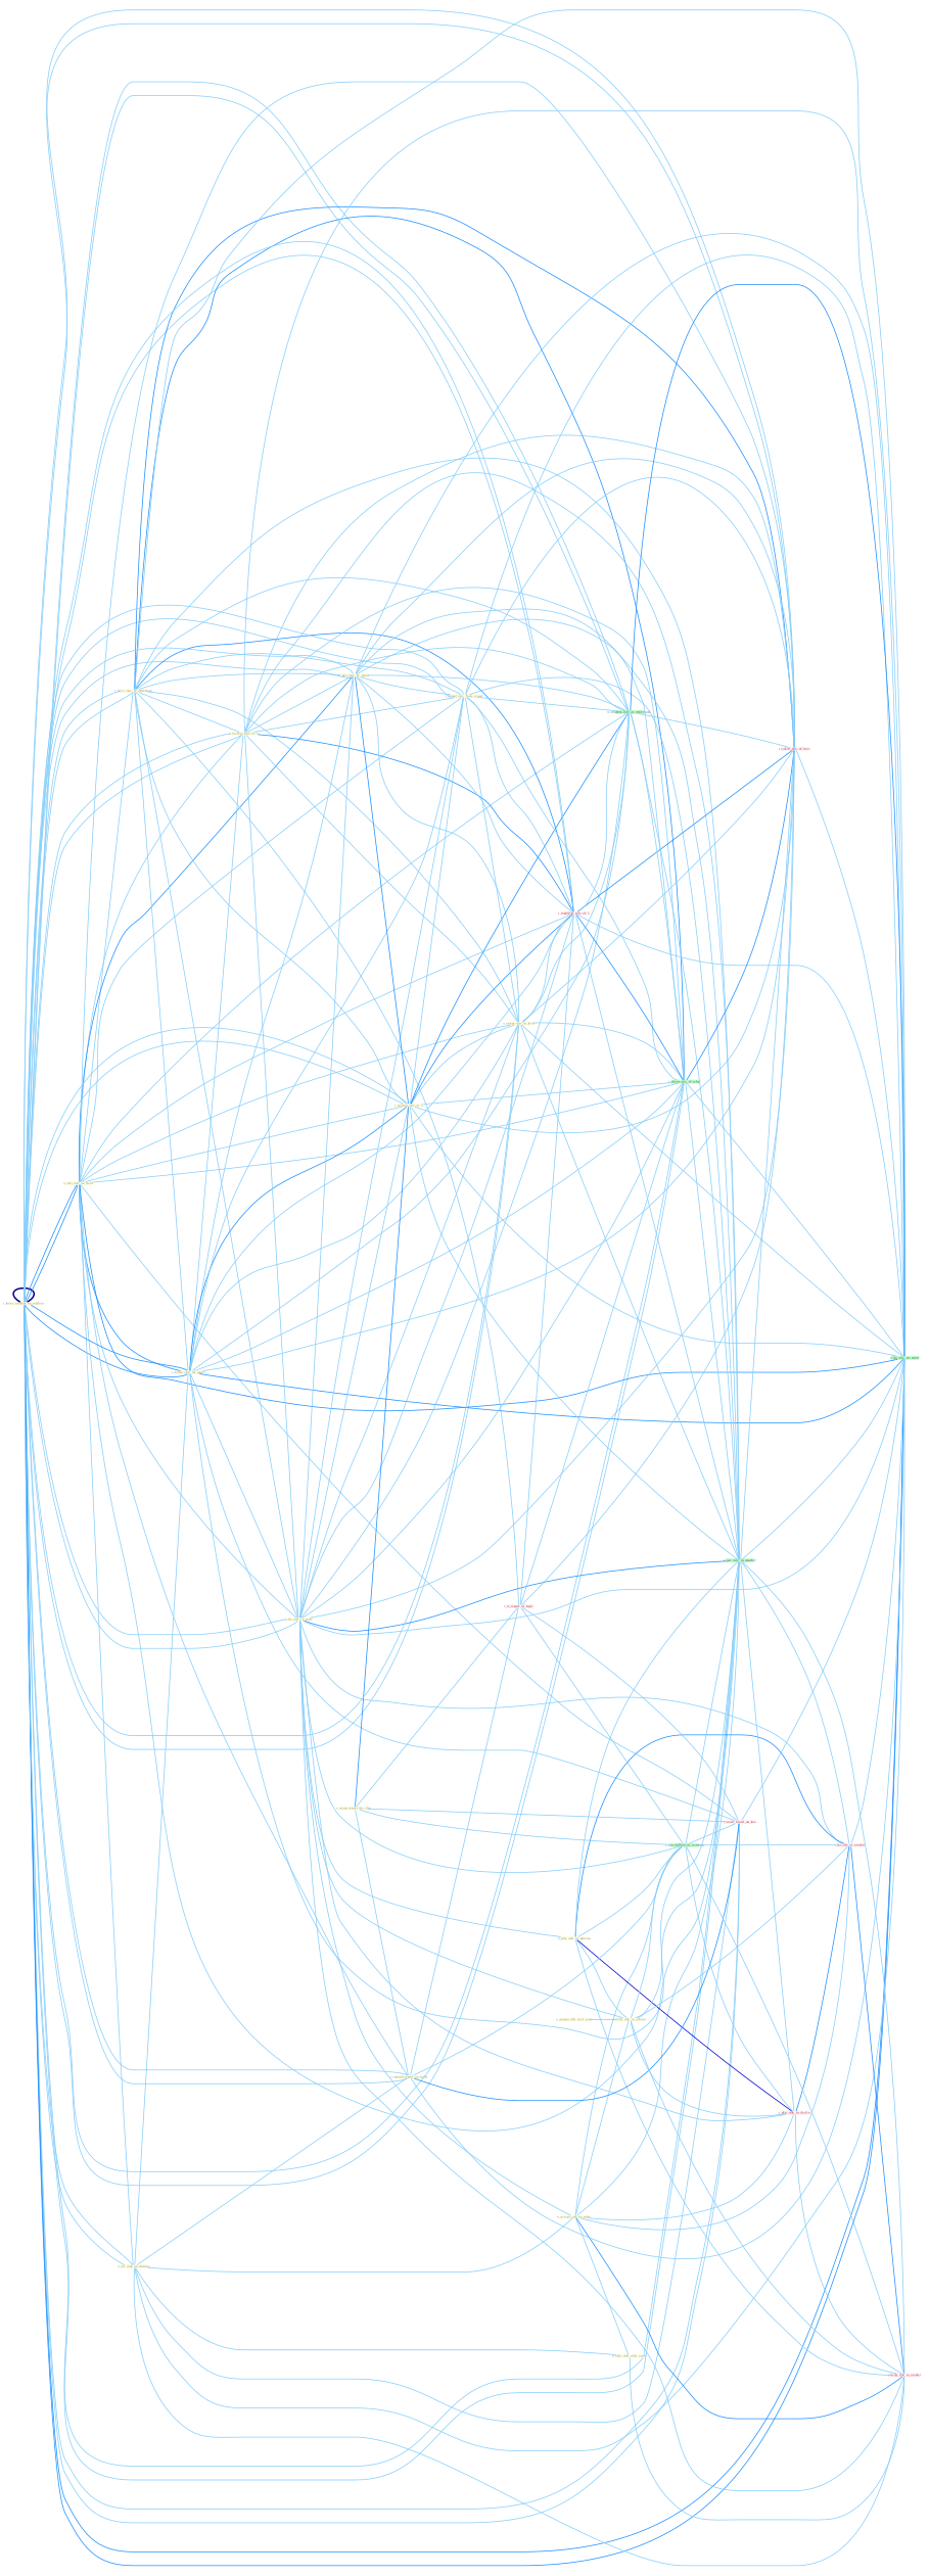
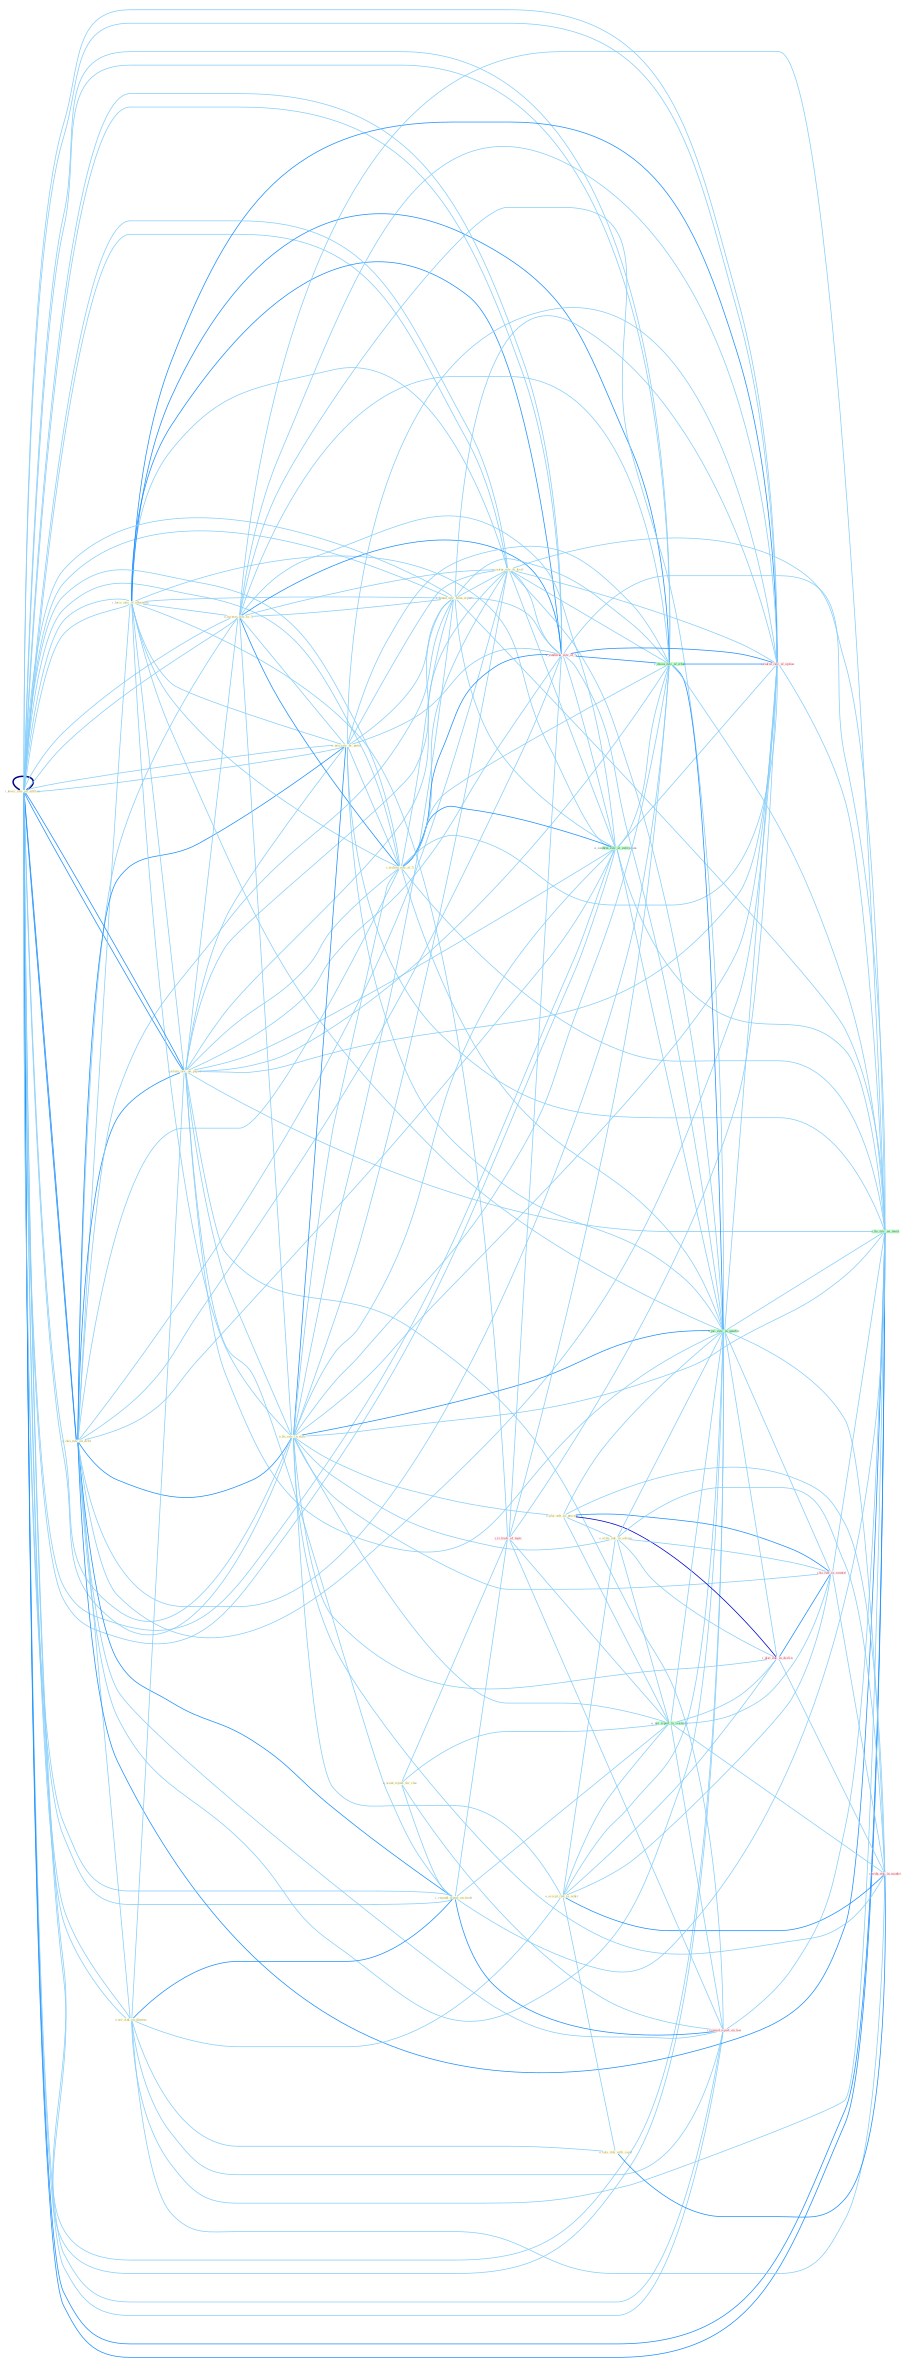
  graph {
    fontname="Playfair Display"
    rankdir=LR
    node [color="#ffffe0" fixedsize=true fontcolor="#8b7d6b" fontname="Playfair Display" fontsize=4 shape=polygon style=filled]
    edge [color="#87cefa" fontname="Playfair Display" w=1]
-   "1_lower_rate_on_million " [height=.06 width=.5 label="1_lower_confirm_on_million"]
+   "1_lower_rate_on_million " [height=.06 width=.5]
    "0_rais_rate_on_debt " [height=.06 width=.5]
    "1_have_rate_of_othernum " [height=.06 width=.5]
    "0_see_risk_on_dimens " [height=.06 width=.5]
    "1_retain_rate_on_paper " [height=.06 width=.5]
    "0_increas_rate_to_% " [height=.06 width=.5]
    "0_fix_rate_in_state " [height=.06 width=.5]
    "0_rais_rate_by_point " [height=.06 width=.5]
    "0_accept_risk_in_order " [height=.06 width=.5]
    "0_reckon_rate_at_% " [height=.06 width=.5]
    "0_plai_role_in_process " [height=.06 width=.5]
    "0_scour_report_for_clue " [height=.06 width=.5]
    n13 [height=.06 label="1_found_rate_from_report" width=.5]
    "1_expand_report_on_trade " [height=.06 width=.5]
    "0_take_risk_with_capit " [height=.06 width=.5]
-   "0_propos_rule_next_year " [height=.06 width=.5]
    "0_write_rule_in_advanc " [height=.06 width=.5]
    "0_restor_rate_to_level " [height=.06 width=.5]
-   "1_is_report_of_topic " [color="#fff0f5" fontcolor="#b22222" height=.06 width=.5]
+   "1_is_report_of_topic " [color="#fff0f5" fontcolor="#b22222" height=.06 width=.5 label="1_is_trade_of_topic"]
    "1_establish_rate_of_% " [color="#fff0f5" fontcolor="#b22222" height=.06 width=.5]
-   "1_await_report_on_loss " [color="#fff0f5" fontcolor="#b22222" height=.06 width=.5]
-   "1_calcul_rate_of_option " [color="#fff0f5" fontcolor="#b22222" height=.06 width=.5 label="1_calcul_rate_of_have"]
+   "1_await_report_on_loss " [color="#fff0f5" fontcolor="#b22222" height=.06 width=.5 label="1_expand_report_on_loss"]
+   "1_calcul_rate_of_option " [color="#fff0f5" fontcolor="#b22222" height=.06 width=.5]
    "1_plai_role_in_declin " [color="#fff0f5" fontcolor="#b22222" height=.06 width=.5]
    "1_ha_role_in_countri " [color="#fff0f5" fontcolor="#b22222" height=.06 width=.5]
    "1_hedg_risk_in_market " [color="#fff0f5" fontcolor="#b22222" height=.06 width=.5]
    "0_confirm_rate_at_entitynam " [color="#BDFCC9" fontcolor="#2f4f4f" height=.06 width=.5]
    "0_choos_rate_of_rebat " [color="#BDFCC9" fontcolor="#2f4f4f" height=.06 width=.5]
    "0_pai_rate_in_quarter " [color="#BDFCC9" fontcolor="#2f4f4f" height=.06 width=.5]
    "0_ha_rate_on_morn " [color="#BDFCC9" fontcolor="#2f4f4f" height=.06 width=.5]
-   "0_ran_report_in_yearnum " [color="#BDFCC9" fontcolor="#2f4f4f" height=.06 width=.5 label="0_ran_million_in_yearnum"]
+   "0_ran_report_in_yearnum " [color="#BDFCC9" fontcolor="#2f4f4f" height=.06 width=.5]
    subgraph sub_1 {
      "1_lower_rate_on_million "
      "0_rais_rate_on_debt "
      "1_have_rate_of_othernum "
      "0_see_risk_on_dimens "
      "1_retain_rate_on_paper "
      "0_increas_rate_to_% "
      "0_fix_rate_in_state "
      "0_rais_rate_by_point "
      "0_accept_risk_in_order "
      "0_reckon_rate_at_% "
      "0_plai_role_in_process "
      "0_scour_report_for_clue "
      n13
      "1_expand_report_on_trade "
      "0_take_risk_with_capit "
-     "0_propos_rule_next_year "
      "0_write_rule_in_advanc "
      "0_restor_rate_to_level "
    }
    subgraph sub_2 {
      "1_lower_rate_on_million "
      "1_is_report_of_topic "
      "1_establish_rate_of_% "
      "1_await_report_on_loss "
      "1_calcul_rate_of_option "
      "1_plai_role_in_declin "
      "1_ha_role_in_countri "
      "1_hedg_risk_in_market "
    }
    "1_lower_rate_on_million " -- "1_lower_rate_on_million " [color="#000080" style=bold w=4]
    "1_lower_rate_on_million " -- "0_rais_rate_on_debt " [color="#1e90ff" w=2]
    "1_lower_rate_on_million " -- "1_have_rate_of_othernum "
    "1_lower_rate_on_million " -- "0_see_risk_on_dimens "
    "1_lower_rate_on_million " -- "1_retain_rate_on_paper " [color="#1e90ff" w=2]
    "1_lower_rate_on_million " -- "0_increas_rate_to_% "
    "1_lower_rate_on_million " -- "0_fix_rate_in_state "
    "1_lower_rate_on_million " -- "0_rais_rate_by_point "
    "1_lower_rate_on_million " -- "0_reckon_rate_at_% "
    "1_lower_rate_on_million " -- n13
    "1_lower_rate_on_million " -- "1_expand_report_on_trade "
    "1_lower_rate_on_million " -- "0_restor_rate_to_level "
    "1_lower_rate_on_million " -- "1_establish_rate_of_% "
    "1_lower_rate_on_million " -- "1_await_report_on_loss "
    "1_lower_rate_on_million " -- "1_await_report_on_loss "
    "1_lower_rate_on_million " -- "1_calcul_rate_of_option "
    "1_lower_rate_on_million " -- "1_calcul_rate_of_option "
    "1_lower_rate_on_million " -- "0_confirm_rate_at_entitynam "
    "1_lower_rate_on_million " -- "0_confirm_rate_at_entitynam "
    "1_lower_rate_on_million " -- "0_choos_rate_of_rebat "
    "1_lower_rate_on_million " -- "0_choos_rate_of_rebat "
    "1_lower_rate_on_million " -- "0_pai_rate_in_quarter "
    "1_lower_rate_on_million " -- "0_pai_rate_in_quarter "
    "1_lower_rate_on_million " -- "0_ha_rate_on_morn " [color="#1e90ff" w=2]
    "1_lower_rate_on_million " -- "0_ha_rate_on_morn " [color="#1e90ff" w=2]
    "0_rais_rate_on_debt " -- "1_lower_rate_on_million " [color="#1e90ff" w=2]
    "0_rais_rate_on_debt " -- "1_have_rate_of_othernum "
    "0_rais_rate_on_debt " -- "0_see_risk_on_dimens "
    "0_rais_rate_on_debt " -- "1_retain_rate_on_paper " [color="#1e90ff" w=2]
    "0_rais_rate_on_debt " -- "0_increas_rate_to_% "
-   "0_rais_rate_on_debt " -- "0_fix_rate_in_state "
+   "0_rais_rate_on_debt " -- "0_fix_rate_in_state " [color="#1e90ff"]
    "0_rais_rate_on_debt " -- "0_rais_rate_by_point " [color="#1e90ff" w=2]
    "0_rais_rate_on_debt " -- "0_reckon_rate_at_% "
    "0_rais_rate_on_debt " -- n13
-   "0_rais_rate_on_debt " -- "1_expand_report_on_trade "
+   "0_rais_rate_on_debt " -- "1_expand_report_on_trade " [color="#1e90ff"]
    "0_rais_rate_on_debt " -- "0_restor_rate_to_level "
    "0_rais_rate_on_debt " -- "1_establish_rate_of_% "
    "0_rais_rate_on_debt " -- "1_await_report_on_loss "
    "0_rais_rate_on_debt " -- "1_calcul_rate_of_option "
    "0_rais_rate_on_debt " -- "0_confirm_rate_at_entitynam "
    "0_rais_rate_on_debt " -- "0_choos_rate_of_rebat "
    "0_rais_rate_on_debt " -- "0_pai_rate_in_quarter "
    "0_rais_rate_on_debt " -- "0_ha_rate_on_morn " [color="#1e90ff" w=2]
    "1_have_rate_of_othernum " -- "1_lower_rate_on_million "
    "1_have_rate_of_othernum " -- "1_retain_rate_on_paper "
    "1_have_rate_of_othernum " -- "0_increas_rate_to_% "
    "1_have_rate_of_othernum " -- "0_fix_rate_in_state "
    "1_have_rate_of_othernum " -- "0_rais_rate_by_point "
    "1_have_rate_of_othernum " -- "0_reckon_rate_at_% "
    "1_have_rate_of_othernum " -- n13
    "1_have_rate_of_othernum " -- "0_restor_rate_to_level "
    "1_have_rate_of_othernum " -- "1_is_report_of_topic "
    "1_have_rate_of_othernum " -- "1_establish_rate_of_% " [color="#1e90ff" w=2]
    "1_have_rate_of_othernum " -- "1_calcul_rate_of_option " [color="#1e90ff" w=2]
    "1_have_rate_of_othernum " -- "0_confirm_rate_at_entitynam "
    "1_have_rate_of_othernum " -- "0_choos_rate_of_rebat " [color="#1e90ff" w=2]
    "1_have_rate_of_othernum " -- "0_pai_rate_in_quarter "
-   "1_have_rate_of_othernum " -- "0_ha_rate_on_morn "
    "0_see_risk_on_dimens " -- "1_lower_rate_on_million "
    "0_see_risk_on_dimens " -- "1_retain_rate_on_paper "
    "0_see_risk_on_dimens " -- "0_accept_risk_in_order "
-   "0_see_risk_on_dimens " -- "1_expand_report_on_trade "
+   "0_see_risk_on_dimens " -- "1_expand_report_on_trade " [color="#1e90ff"]
    "0_see_risk_on_dimens " -- "0_take_risk_with_capit "
    "0_see_risk_on_dimens " -- "1_await_report_on_loss "
    "0_see_risk_on_dimens " -- "1_hedg_risk_in_market "
    "0_see_risk_on_dimens " -- "0_ha_rate_on_morn "
    "1_retain_rate_on_paper " -- "1_lower_rate_on_million " [color="#1e90ff" w=2]
    "1_retain_rate_on_paper " -- "0_increas_rate_to_% "
    "1_retain_rate_on_paper " -- "0_fix_rate_in_state "
    "1_retain_rate_on_paper " -- "0_rais_rate_by_point "
-   "1_retain_rate_on_paper " -- "0_reckon_rate_at_% " [color="#1e90ff"]
+   "1_retain_rate_on_paper " -- "0_reckon_rate_at_% "
    "1_retain_rate_on_paper " -- n13
+   "1_retain_rate_on_paper " -- "1_expand_report_on_trade "
    "1_retain_rate_on_paper " -- "0_restor_rate_to_level "
    "1_retain_rate_on_paper " -- "1_establish_rate_of_% "
    "1_retain_rate_on_paper " -- "1_await_report_on_loss "
    "1_retain_rate_on_paper " -- "1_calcul_rate_of_option "
    "1_retain_rate_on_paper " -- "0_confirm_rate_at_entitynam "
    "1_retain_rate_on_paper " -- "0_choos_rate_of_rebat "
    "1_retain_rate_on_paper " -- "0_pai_rate_in_quarter "
-   "1_retain_rate_on_paper " -- "0_ha_rate_on_morn " [color="#1e90ff" w=2]
+   "1_retain_rate_on_paper " -- "0_ha_rate_on_morn " [w=2]
    "0_increas_rate_to_% " -- "1_lower_rate_on_million "
    "0_increas_rate_to_% " -- "0_fix_rate_in_state "
    "0_increas_rate_to_% " -- "0_rais_rate_by_point "
-   "0_scour_report_for_clue " -- "0_reckon_rate_at_% " [color="#1e90ff" w=2]
+   "0_increas_rate_to_% " -- "0_reckon_rate_at_% " [color="#1e90ff" w=2]
    "0_increas_rate_to_% " -- n13
    "0_increas_rate_to_% " -- "0_restor_rate_to_level " [w=2]
    "0_increas_rate_to_% " -- "1_establish_rate_of_% " [color="#1e90ff" w=2]
    "0_increas_rate_to_% " -- "1_calcul_rate_of_option "
    "0_increas_rate_to_% " -- "0_confirm_rate_at_entitynam "
    "0_increas_rate_to_% " -- "0_choos_rate_of_rebat "
    "0_increas_rate_to_% " -- "0_pai_rate_in_quarter "
    "0_increas_rate_to_% " -- "0_ha_rate_on_morn "
    "0_fix_rate_in_state " -- "1_lower_rate_on_million "
-   "0_fix_rate_in_state " -- "0_rais_rate_by_point "
+   "0_fix_rate_in_state " -- "0_rais_rate_by_point " [color="#1e90ff"]
    "0_fix_rate_in_state " -- "0_accept_risk_in_order "
    "0_fix_rate_in_state " -- "0_reckon_rate_at_% "
    "0_fix_rate_in_state " -- "0_plai_role_in_process "
    "0_fix_rate_in_state " -- n13
    "0_fix_rate_in_state " -- "0_write_rule_in_advanc "
    "0_fix_rate_in_state " -- "0_restor_rate_to_level "
-   "0_fix_rate_in_state " -- "1_establish_rate_of_% "
    "0_fix_rate_in_state " -- "1_calcul_rate_of_option "
    "0_fix_rate_in_state " -- "1_plai_role_in_declin "
    "0_fix_rate_in_state " -- "1_ha_role_in_countri "
    "0_fix_rate_in_state " -- "1_hedg_risk_in_market "
    "0_fix_rate_in_state " -- "0_confirm_rate_at_entitynam "
    "0_fix_rate_in_state " -- "0_choos_rate_of_rebat "
    "0_fix_rate_in_state " -- "0_pai_rate_in_quarter " [color="#1e90ff" w=2]
    "0_fix_rate_in_state " -- "0_ha_rate_on_morn "
    "0_fix_rate_in_state " -- "0_ran_report_in_yearnum "
    "0_rais_rate_by_point " -- "1_lower_rate_on_million "
-   "0_rais_rate_by_point " -- "0_reckon_rate_at_% " [color="#1e90ff"]
+   "0_rais_rate_by_point " -- "0_reckon_rate_at_% "
    "0_rais_rate_by_point " -- n13
    "0_rais_rate_by_point " -- "0_restor_rate_to_level "
    "0_rais_rate_by_point " -- "1_establish_rate_of_% "
    "0_rais_rate_by_point " -- "1_calcul_rate_of_option "
-   "0_rais_rate_by_point " -- "0_confirm_rate_at_entitynam "
    "0_rais_rate_by_point " -- "0_choos_rate_of_rebat "
    "0_rais_rate_by_point " -- "0_pai_rate_in_quarter "
    "0_rais_rate_by_point " -- "0_ha_rate_on_morn "
    "0_accept_risk_in_order " -- "0_take_risk_with_capit "
    "0_accept_risk_in_order " -- "0_write_rule_in_advanc "
    "0_accept_risk_in_order " -- "1_plai_role_in_declin "
    "0_accept_risk_in_order " -- "1_ha_role_in_countri "
    "0_accept_risk_in_order " -- "1_hedg_risk_in_market " [color="#1e90ff" w=2]
    "0_accept_risk_in_order " -- "0_pai_rate_in_quarter "
    "0_accept_risk_in_order " -- "0_ran_report_in_yearnum "
    "0_reckon_rate_at_% " -- "1_lower_rate_on_million "
    "0_reckon_rate_at_% " -- n13
    "0_reckon_rate_at_% " -- "0_restor_rate_to_level "
    "0_reckon_rate_at_% " -- "1_establish_rate_of_% " [color="#1e90ff" w=2]
    "0_reckon_rate_at_% " -- "1_calcul_rate_of_option "
    "0_reckon_rate_at_% " -- "0_confirm_rate_at_entitynam " [color="#1e90ff" w=2]
    "0_reckon_rate_at_% " -- "0_choos_rate_of_rebat "
    "0_reckon_rate_at_% " -- "0_pai_rate_in_quarter "
    "0_reckon_rate_at_% " -- "0_ha_rate_on_morn "
    "0_plai_role_in_process " -- "0_write_rule_in_advanc "
    "0_plai_role_in_process " -- "1_plai_role_in_declin " [color="#0000cd" w=3]
    "0_plai_role_in_process " -- "1_ha_role_in_countri " [color="#1e90ff" w=2]
    "0_plai_role_in_process " -- "1_hedg_risk_in_market "
    "0_plai_role_in_process " -- "0_pai_rate_in_quarter "
    "0_plai_role_in_process " -- "0_ran_report_in_yearnum "
    "0_scour_report_for_clue " -- "1_expand_report_on_trade "
    "0_scour_report_for_clue " -- "1_is_report_of_topic "
    "0_scour_report_for_clue " -- "1_await_report_on_loss "
    "0_scour_report_for_clue " -- "0_ran_report_in_yearnum "
    n13 -- "1_lower_rate_on_million "
    n13 -- "0_restor_rate_to_level "
    n13 -- "1_establish_rate_of_% "
    n13 -- "1_calcul_rate_of_option "
    n13 -- "0_confirm_rate_at_entitynam "
    n13 -- "0_choos_rate_of_rebat "
-   n13 -- "0_pai_rate_in_quarter "
    n13 -- "0_ha_rate_on_morn "
    "1_expand_report_on_trade " -- "1_lower_rate_on_million "
    "1_expand_report_on_trade " -- "1_is_report_of_topic "
    "1_expand_report_on_trade " -- "1_await_report_on_loss " [color="#1e90ff" w=2]
    "1_expand_report_on_trade " -- "0_ha_rate_on_morn "
    "1_expand_report_on_trade " -- "0_ran_report_in_yearnum "
-   "0_take_risk_with_capit " -- "1_hedg_risk_in_market "
-   "0_propos_rule_next_year " -- "0_write_rule_in_advanc "
+   "0_take_risk_with_capit " -- "1_hedg_risk_in_market " [color="#1e90ff"]
    "0_write_rule_in_advanc " -- "1_plai_role_in_declin "
    "0_write_rule_in_advanc " -- "1_ha_role_in_countri "
    "0_write_rule_in_advanc " -- "1_hedg_risk_in_market "
    "0_write_rule_in_advanc " -- "0_pai_rate_in_quarter "
    "0_write_rule_in_advanc " -- "0_ran_report_in_yearnum "
    "0_restor_rate_to_level " -- "1_lower_rate_on_million "
    "0_restor_rate_to_level " -- "1_establish_rate_of_% "
    "0_restor_rate_to_level " -- "1_calcul_rate_of_option "
    "0_restor_rate_to_level " -- "0_confirm_rate_at_entitynam "
    "0_restor_rate_to_level " -- "0_choos_rate_of_rebat "
    "0_restor_rate_to_level " -- "0_pai_rate_in_quarter "
    "0_restor_rate_to_level " -- "0_ha_rate_on_morn "
    "1_is_report_of_topic " -- "1_establish_rate_of_% "
    "1_is_report_of_topic " -- "1_await_report_on_loss "
    "1_is_report_of_topic " -- "1_calcul_rate_of_option "
    "1_is_report_of_topic " -- "0_choos_rate_of_rebat "
    "1_is_report_of_topic " -- "0_ran_report_in_yearnum "
    "1_establish_rate_of_% " -- "1_lower_rate_on_million "
    "1_establish_rate_of_% " -- "1_calcul_rate_of_option " [color="#1e90ff" w=2]
    "1_establish_rate_of_% " -- "0_confirm_rate_at_entitynam "
    "1_establish_rate_of_% " -- "0_choos_rate_of_rebat " [color="#1e90ff" w=2]
    "1_establish_rate_of_% " -- "0_pai_rate_in_quarter "
    "1_establish_rate_of_% " -- "0_ha_rate_on_morn "
    "1_await_report_on_loss " -- "0_ha_rate_on_morn "
    "1_calcul_rate_of_option " -- "0_ha_rate_on_morn "
    "1_plai_role_in_declin " -- "1_ha_role_in_countri " [color="#1e90ff" w=2]
    "1_plai_role_in_declin " -- "1_hedg_risk_in_market "
-   "1_ha_role_in_countri " -- "1_hedg_risk_in_market " [color="#1e90ff"]
+   "1_ha_role_in_countri " -- "1_hedg_risk_in_market "
    "1_ha_role_in_countri " -- "0_ha_rate_on_morn "
    "0_confirm_rate_at_entitynam " -- "1_calcul_rate_of_option "
    "0_confirm_rate_at_entitynam " -- "0_choos_rate_of_rebat "
    "0_confirm_rate_at_entitynam " -- "0_pai_rate_in_quarter "
-   "0_confirm_rate_at_entitynam " -- "0_ha_rate_on_morn " [color="#1e90ff"]
+   "0_confirm_rate_at_entitynam " -- "0_ha_rate_on_morn "
    "0_choos_rate_of_rebat " -- "1_calcul_rate_of_option " [color="#1e90ff" w=2]
-   "0_choos_rate_of_rebat " -- "0_pai_rate_in_quarter "
+   "0_choos_rate_of_rebat " -- "0_pai_rate_in_quarter " [color="#1e90ff"]
    "0_choos_rate_of_rebat " -- "0_ha_rate_on_morn "
    "0_pai_rate_in_quarter " -- "1_calcul_rate_of_option "
    "0_pai_rate_in_quarter " -- "1_plai_role_in_declin "
    "0_pai_rate_in_quarter " -- "1_ha_role_in_countri "
    "0_pai_rate_in_quarter " -- "1_hedg_risk_in_market "
    "0_pai_rate_in_quarter " -- "0_ha_rate_on_morn "
    "0_ran_report_in_yearnum " -- "1_await_report_on_loss "
    "0_ran_report_in_yearnum " -- "1_plai_role_in_declin "
    "0_ran_report_in_yearnum " -- "1_ha_role_in_countri "
    "0_ran_report_in_yearnum " -- "1_hedg_risk_in_market "
    "0_ran_report_in_yearnum " -- "0_pai_rate_in_quarter "
  }
